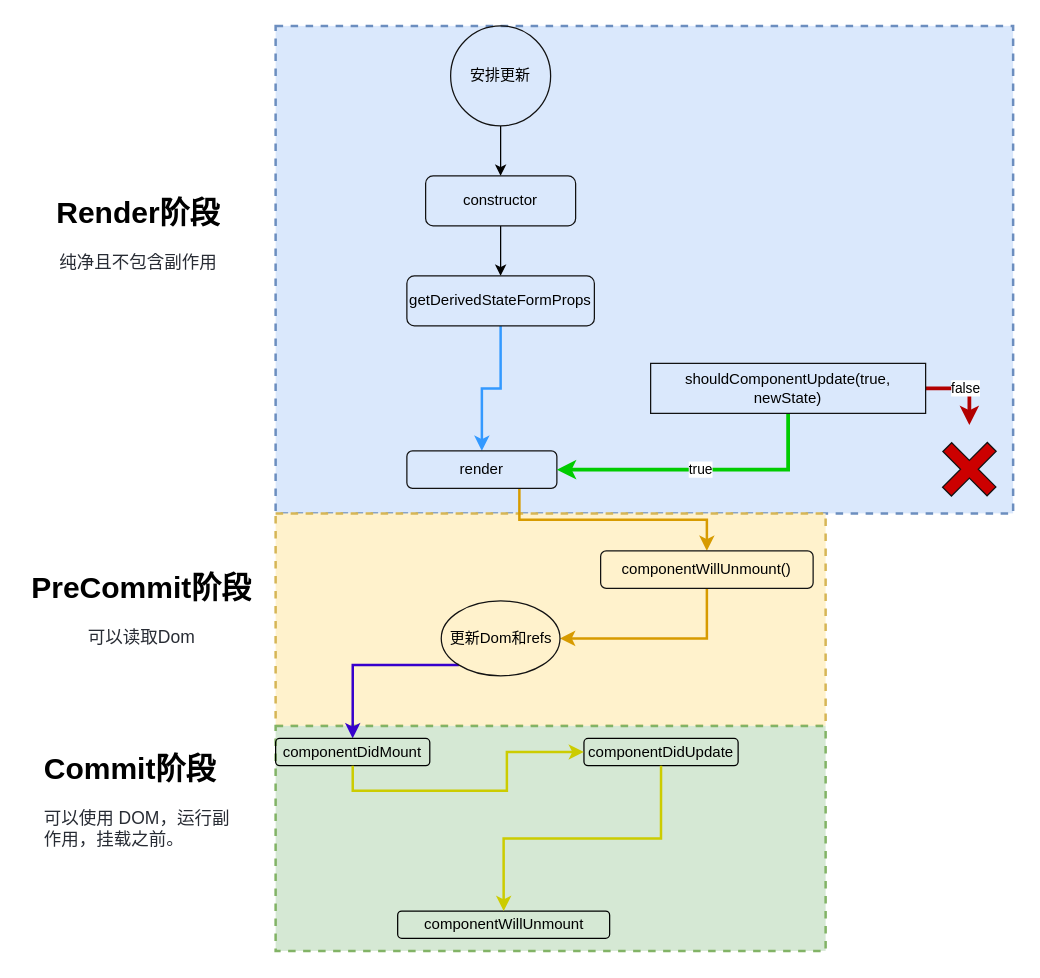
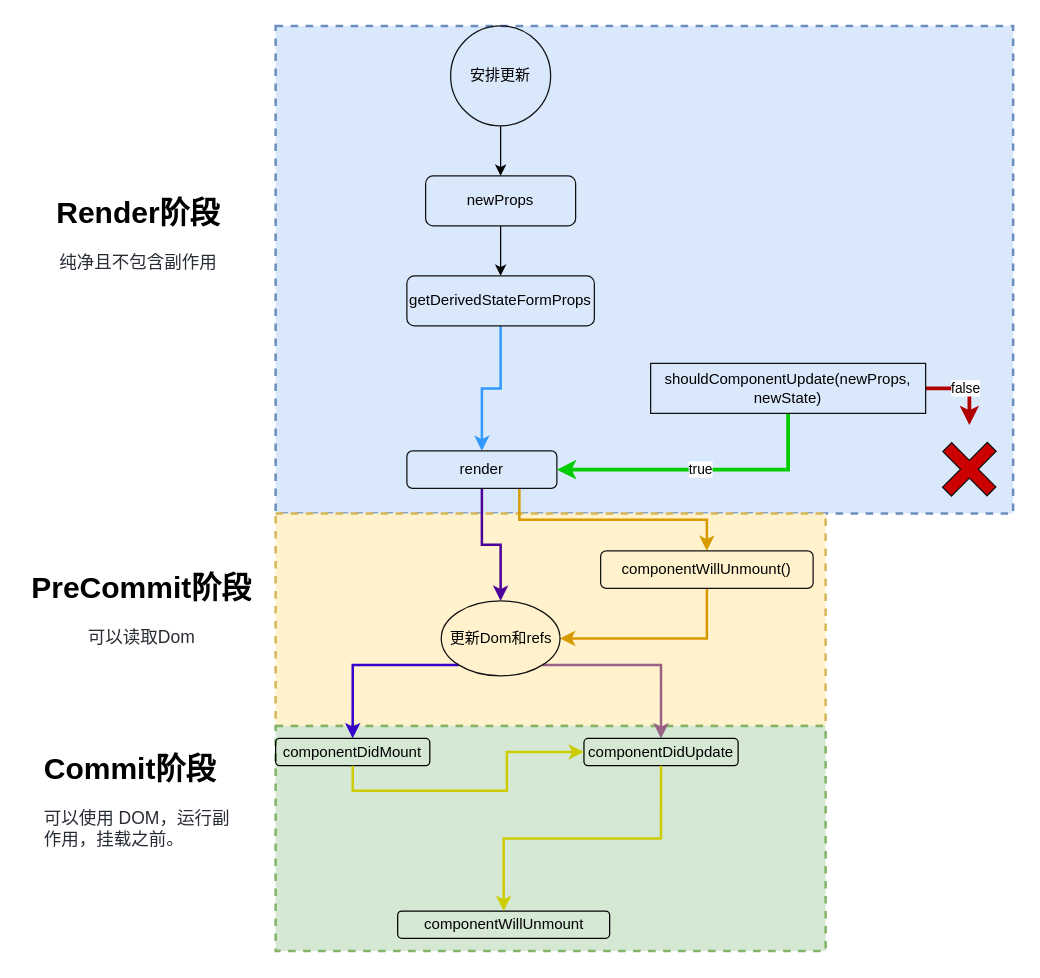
  <mxCell id="0" />
  <mxCell id="1" parent="0" />
  <mxCell id="2" value="" style="group;strokeColor=#6c8ebf;dashed=1;strokeWidth=2;fillColor=#dae8fc;align=left;horizontal=0;container=0;" vertex="1" connectable="0" parent="1"><mxGeometry x="220" y="20" width="590" height="390" as="geometry" /></mxCell>
  <mxCell id="3" value="" style="group;strokeColor=#d6b656;dashed=1;strokeWidth=2;fillColor=#fff2cc;align=left;horizontal=0;container=0;" vertex="1" connectable="0" parent="1"><mxGeometry x="220" y="410" width="440" height="170" as="geometry" /></mxCell>
  <mxCell id="4" value="" style="group;strokeColor=#82b366;dashed=1;strokeWidth=2;fillColor=#d5e8d4;align=left;horizontal=0;container=0;" vertex="1" connectable="0" parent="1"><mxGeometry x="220" y="580" width="440" height="180" as="geometry" /></mxCell>
  <mxCell id="5" style="edgeStyle=orthogonalEdgeStyle;rounded=0;orthogonalLoop=1;jettySize=auto;html=1;exitX=0.5;exitY=1;exitDx=0;exitDy=0;strokeColor=#000000;fontColor=#000000;" parent="1" source="6" target="10" edge="1"><mxGeometry relative="1" as="geometry" /></mxCell>
- <mxCell id="6" value="constructor" style="rounded=1;whiteSpace=wrap;html=1;fillColor=none;strokeColor=#121212;fontColor=#000000;" parent="1" vertex="1"><mxGeometry x="340" y="140" width="120" height="40" as="geometry" /></mxCell>
+ <mxCell id="6" value="newProps" style="rounded=1;whiteSpace=wrap;html=1;fillColor=none;strokeColor=#121212;fontColor=#000000;" parent="1" vertex="1"><mxGeometry x="340" y="140" width="120" height="40" as="geometry" /></mxCell>
  <mxCell id="7" value="" style="edgeStyle=orthogonalEdgeStyle;rounded=0;orthogonalLoop=1;jettySize=auto;html=1;fontColor=#000000;strokeColor=#000000;" parent="1" source="8" target="6" edge="1"><mxGeometry relative="1" as="geometry" /></mxCell>
  <mxCell id="8" value="安排更新" style="ellipse;whiteSpace=wrap;html=1;aspect=fixed;strokeColor=#121212;fillColor=none;fontColor=#000000;" parent="1" vertex="1"><mxGeometry x="360" y="20" width="80" height="80" as="geometry" /></mxCell>
  <mxCell id="9" value="" style="edgeStyle=orthogonalEdgeStyle;rounded=0;orthogonalLoop=1;jettySize=auto;html=1;exitX=0.5;exitY=1;exitDx=0;exitDy=0;fontColor=#000000;labelBackgroundColor=#FFFFFF;gradientColor=#ffa500;fillColor=#ffcd28;strokeWidth=2;strokeColor=#3399FF;" parent="1" source="10" target="13" edge="1"><mxGeometry relative="1" as="geometry" /></mxCell>
  <mxCell id="10" value="getDerivedStateFormProps" style="rounded=1;whiteSpace=wrap;html=1;strokeColor=#121212;fillColor=none;fontColor=#000000;" parent="1" vertex="1"><mxGeometry x="325" y="220" width="150" height="40" as="geometry" /></mxCell>
  <mxCell id="11" style="edgeStyle=orthogonalEdgeStyle;rounded=0;orthogonalLoop=1;jettySize=auto;html=1;exitX=0.75;exitY=1;exitDx=0;exitDy=0;labelBackgroundColor=#ffffff;strokeWidth=2;fontColor=#000000;entryX=0.5;entryY=0;entryDx=0;entryDy=0;strokeColor=#d79b00;gradientColor=#ffa500;fillColor=#ffcd28;" parent="1" source="13" target="19" edge="1"><mxGeometry relative="1" as="geometry"><mxPoint x="520" y="440" as="targetPoint" /></mxGeometry></mxCell>
+ <mxCell id="12" style="edgeStyle=orthogonalEdgeStyle;rounded=0;orthogonalLoop=1;jettySize=auto;html=1;exitX=0.5;exitY=1;exitDx=0;exitDy=0;entryX=0.5;entryY=0;entryDx=0;entryDy=0;labelBackgroundColor=#ffffff;strokeWidth=2;fontColor=#000000;strokeColor=#4C0099;" parent="1" source="13" target="22" edge="1"><mxGeometry relative="1" as="geometry" /></mxCell>
  <mxCell id="13" value="render" style="rounded=1;whiteSpace=wrap;html=1;strokeColor=#121212;fillColor=none;fontColor=#000000;" parent="1" vertex="1"><mxGeometry x="325" y="360" width="120" height="30" as="geometry" /></mxCell>
  <mxCell id="14" value="true" style="edgeStyle=orthogonalEdgeStyle;rounded=0;orthogonalLoop=1;jettySize=auto;html=1;exitX=0.5;exitY=1;exitDx=0;exitDy=0;entryX=1;entryY=0.5;entryDx=0;entryDy=0;labelBackgroundColor=#ffffff;fontColor=#000000;fillColor=#d5e8d4;gradientColor=#97d077;strokeColor=#00CC00;strokeWidth=3;" parent="1" source="17" target="13" edge="1"><mxGeometry relative="1" as="geometry"><mxPoint x="585" y="350" as="sourcePoint" /></mxGeometry></mxCell>
  <mxCell id="15" value="false" style="edgeStyle=orthogonalEdgeStyle;rounded=0;orthogonalLoop=1;jettySize=auto;html=1;exitX=1;exitY=0.5;exitDx=0;exitDy=0;labelBackgroundColor=#ffffff;strokeColor=#B20000;fontColor=#000000;fillColor=#e51400;strokeWidth=3;" parent="1" source="17" target="16" edge="1"><mxGeometry relative="1" as="geometry"><mxPoint x="770" y="340" as="targetPoint" /><mxPoint x="610" y="325" as="sourcePoint" /></mxGeometry></mxCell>
  <mxCell id="16" value="" style="shape=cross;whiteSpace=wrap;html=1;strokeColor=#121212;fontColor=#000000;rotation=45;labelBorderColor=#CC0000;fillColor=#CC0000;" parent="1" vertex="1"><mxGeometry x="750" y="349.39" width="50" height="50.61" as="geometry" /></mxCell>
- <mxCell id="17" value="&#10;&#10;&lt;span style=&quot;color: rgb(0, 0, 0); font-family: helvetica; font-size: 12px; font-style: normal; font-weight: 400; letter-spacing: normal; text-align: center; text-indent: 0px; text-transform: none; word-spacing: 0px; display: inline; float: none;&quot;&gt;shouldComponentUpdate(true, newState)&lt;/span&gt;&#10;&#10;" style="rounded=0;whiteSpace=wrap;html=1;strokeColor=#121212;fontColor=#000000;fillColor=none;labelBackgroundColor=none;" parent="1" vertex="1"><mxGeometry x="520" y="290" width="220" height="40" as="geometry" /></mxCell>
+ <mxCell id="17" value="&#10;&#10;&lt;span style=&quot;color: rgb(0, 0, 0); font-family: helvetica; font-size: 12px; font-style: normal; font-weight: 400; letter-spacing: normal; text-align: center; text-indent: 0px; text-transform: none; word-spacing: 0px; display: inline; float: none;&quot;&gt;shouldComponentUpdate(newProps, newState)&lt;/span&gt;&#10;&#10;" style="rounded=0;whiteSpace=wrap;html=1;strokeColor=#121212;fontColor=#000000;fillColor=none;labelBackgroundColor=none;" parent="1" vertex="1"><mxGeometry x="520" y="290" width="220" height="40" as="geometry" /></mxCell>
  <mxCell id="18" style="edgeStyle=orthogonalEdgeStyle;rounded=0;orthogonalLoop=1;jettySize=auto;html=1;exitX=0.5;exitY=1;exitDx=0;exitDy=0;entryX=1;entryY=0.5;entryDx=0;entryDy=0;strokeColor=#d79b00;fillColor=#ffcd28;strokeWidth=2;gradientColor=#ffa500;" edge="1" parent="1" source="19" target="22"><mxGeometry relative="1" as="geometry" /></mxCell>
  <mxCell id="19" value="componentWillUnmount()" style="rounded=1;whiteSpace=wrap;html=1;labelBackgroundColor=none;strokeColor=#121212;fillColor=none;fontColor=#000000;" parent="1" vertex="1"><mxGeometry x="480" y="440" width="170" height="30" as="geometry" /></mxCell>
  <mxCell id="20" style="edgeStyle=orthogonalEdgeStyle;rounded=0;orthogonalLoop=1;jettySize=auto;html=1;exitX=0;exitY=1;exitDx=0;exitDy=0;strokeColor=#3700CC;strokeWidth=2;fillColor=#6a00ff;entryX=0.5;entryY=0;entryDx=0;entryDy=0;" edge="1" parent="1" source="22" target="25"><mxGeometry relative="1" as="geometry"><mxPoint x="330" y="620" as="targetPoint" /></mxGeometry></mxCell>
+ <mxCell id="21" style="edgeStyle=orthogonalEdgeStyle;rounded=0;orthogonalLoop=1;jettySize=auto;html=1;exitX=1;exitY=1;exitDx=0;exitDy=0;strokeColor=#996185;strokeWidth=2;gradientColor=#d5739d;fillColor=#e6d0de;entryX=0.5;entryY=0;entryDx=0;entryDy=0;" edge="1" parent="1" source="22" target="26"><mxGeometry relative="1" as="geometry"><mxPoint x="470" y="620" as="targetPoint" /></mxGeometry></mxCell>
  <mxCell id="22" value="更新Dom和refs" style="ellipse;whiteSpace=wrap;html=1;aspect=fixed;labelBackgroundColor=none;strokeColor=#121212;fillColor=none;fontColor=#000000;" parent="1" vertex="1"><mxGeometry x="352.5" y="480" width="95" height="60" as="geometry" /></mxCell>
  <mxCell id="23" value="&lt;h1&gt;Commit阶段&lt;/h1&gt;&lt;p&gt;&lt;span style=&quot;color: rgb(40 , 44 , 52) ; font-family: , &amp;#34;blinkmacsystemfont&amp;#34; , &amp;#34;segoe ui&amp;#34; , &amp;#34;roboto&amp;#34; , &amp;#34;oxygen&amp;#34; , &amp;#34;ubuntu&amp;#34; , &amp;#34;cantarell&amp;#34; , &amp;#34;fira sans&amp;#34; , &amp;#34;droid sans&amp;#34; , &amp;#34;helvetica neue&amp;#34; , sans-serif ; font-size: 14px ; text-align: center ; background-color: rgb(255 , 255 , 255)&quot;&gt;可以使用 DOM，运行副作用，挂载之前。&lt;/span&gt;&lt;br&gt;&lt;/p&gt;" style="text;html=1;strokeColor=none;fillColor=none;spacing=5;spacingTop=-20;whiteSpace=wrap;overflow=hidden;rounded=0;dashed=1;fontColor=#000000;align=left;" vertex="1" parent="1"><mxGeometry x="30" y="595" width="170" height="90" as="geometry" /></mxCell>
  <mxCell id="24" value="" style="group" vertex="1" connectable="0" parent="1"><mxGeometry x="220" y="590" width="370" height="21.818" as="geometry" /></mxCell>
  <mxCell id="25" value="componentDidMount" style="rounded=1;whiteSpace=wrap;html=1;fillColor=none;strokeColor=#000000;fontColor=#000000;" vertex="1" parent="24"><mxGeometry width="123.333" height="21.818" as="geometry" /></mxCell>
  <mxCell id="26" value="componentDidUpdate" style="rounded=1;whiteSpace=wrap;html=1;fillColor=none;strokeColor=#000000;fontColor=#000000;" vertex="1" parent="24"><mxGeometry x="246.667" width="123.333" height="21.818" as="geometry" /></mxCell>
  <mxCell id="27" value="componentWillUnmount" style="rounded=1;whiteSpace=wrap;html=1;strokeColor=#000000;fillColor=none;fontColor=#000000;" vertex="1" parent="1"><mxGeometry x="317.639" y="728.182" width="169.583" height="21.818" as="geometry" /></mxCell>
  <mxCell id="28" style="edgeStyle=orthogonalEdgeStyle;rounded=0;orthogonalLoop=1;jettySize=auto;html=1;strokeColor=#CCCC00;strokeWidth=2;fontColor=#000000;exitX=0.5;exitY=1;exitDx=0;exitDy=0;" edge="1" parent="1" source="25" target="26"><mxGeometry x="200" y="580" as="geometry"><mxPoint x="405" y="611.818" as="sourcePoint" /></mxGeometry></mxCell>
  <mxCell id="29" style="edgeStyle=orthogonalEdgeStyle;rounded=0;orthogonalLoop=1;jettySize=auto;html=1;exitX=0.5;exitY=1;exitDx=0;exitDy=0;entryX=0.5;entryY=0;entryDx=0;entryDy=0;strokeColor=#CCCC00;strokeWidth=2;fontColor=#000000;" edge="1" parent="1" source="26" target="27"><mxGeometry x="200" y="580" as="geometry" /></mxCell>
  <mxCell id="30" value="&lt;h1&gt;PreCommit阶段&lt;/h1&gt;&lt;p style=&quot;text-align: center&quot;&gt;&lt;font color=&quot;#282c34&quot;&gt;&lt;span style=&quot;font-size: 14px ; background-color: rgb(255 , 255 , 255)&quot;&gt;可以读取Dom&lt;/span&gt;&lt;/font&gt;&lt;/p&gt;" style="text;html=1;strokeColor=none;fillColor=none;spacing=5;spacingTop=-20;whiteSpace=wrap;overflow=hidden;rounded=0;dashed=1;fontColor=#000000;align=left;" vertex="1" parent="1"><mxGeometry y="450" width="190" height="100" as="geometry" x="20" /></mxCell>
  <mxCell id="31" value="&lt;h1&gt;Render阶段&lt;/h1&gt;&lt;p style=&quot;text-align: center&quot;&gt;&lt;font color=&quot;#282c34&quot;&gt;&lt;span style=&quot;font-size: 14px ; background-color: rgb(255 , 255 , 255)&quot;&gt;纯净且不包含副作用&lt;/span&gt;&lt;/font&gt;&lt;/p&gt;" style="text;html=1;strokeColor=none;fillColor=none;spacing=5;spacingTop=-20;whiteSpace=wrap;overflow=hidden;rounded=0;dashed=1;fontColor=#000000;align=left;" vertex="1" parent="1"><mxGeometry x="40" y="150" width="150" height="100" as="geometry" /></mxCell>
